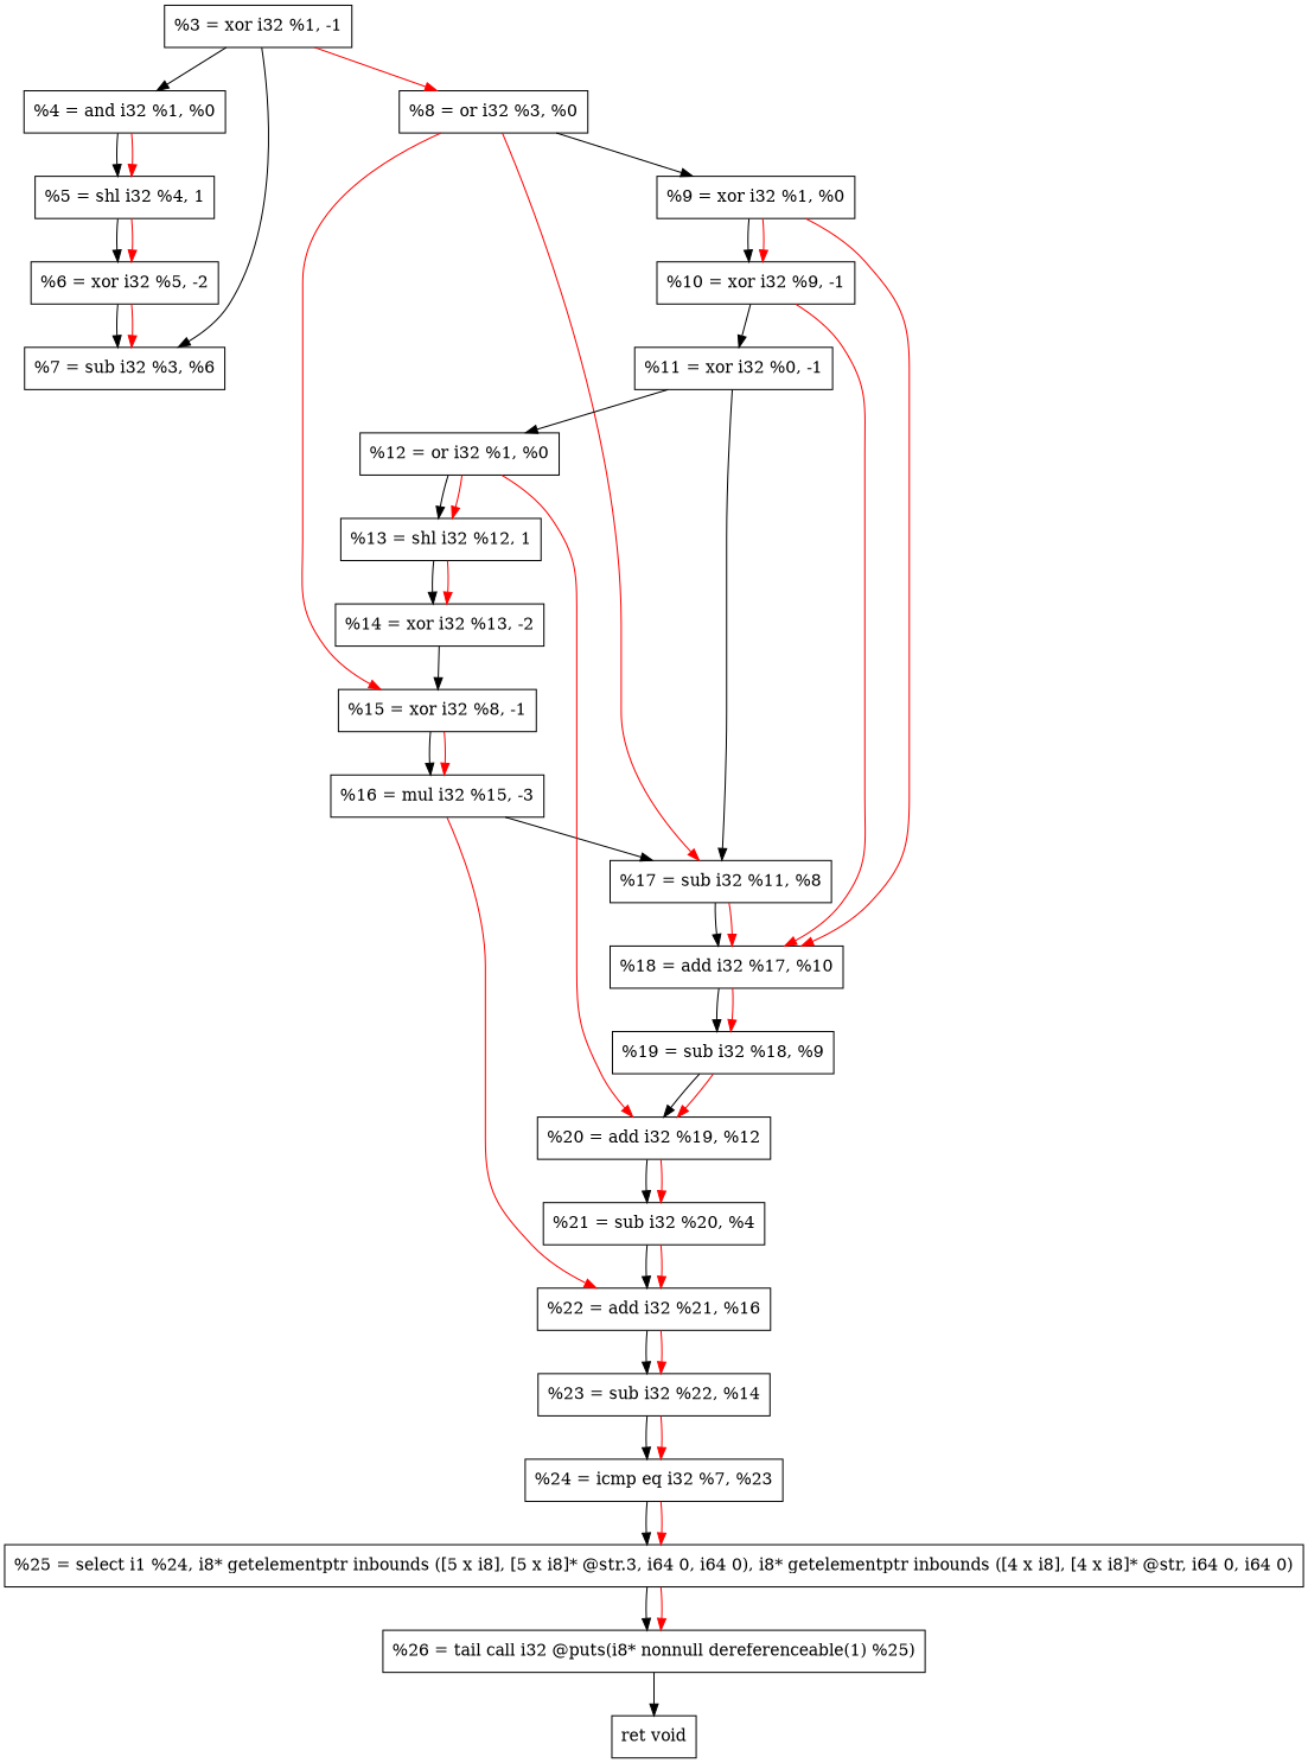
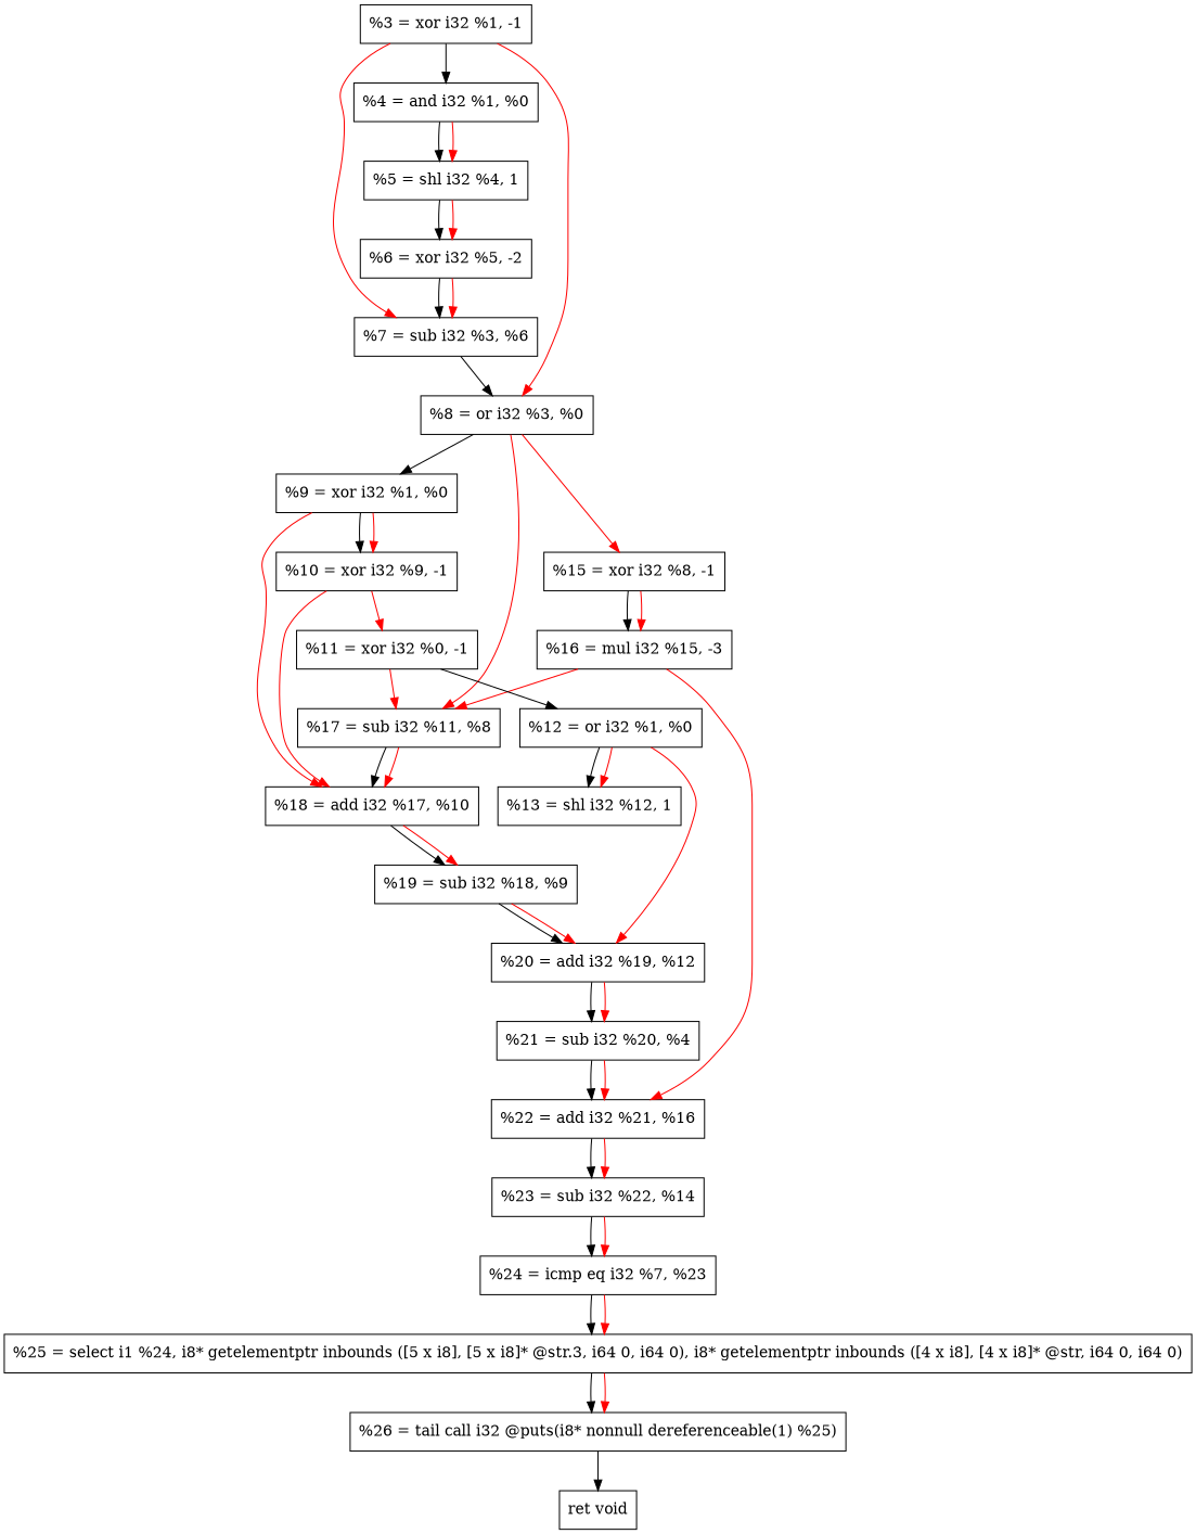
  digraph {
    node [shape=record]
    edge [color=red]
    n1 [label="  %3 = xor i32 %1, -1"]
    n2 [label="  %4 = and i32 %1, %0"]
    n3 [label="  %7 = sub i32 %3, %6"]
    n4 [label="  %8 = or i32 %3, %0"]
    n5 [label="  %5 = shl i32 %4, 1"]
    n6 [label="  %9 = xor i32 %1, %0"]
    n7 [label="  %15 = xor i32 %8, -1"]
    n8 [label="  %17 = sub i32 %11, %8"]
    n9 [label="  %6 = xor i32 %5, -2"]
    n10 [label="  %21 = sub i32 %20, %4"]
    n11 [label="  %22 = add i32 %21, %16"]
    n12 [label="  %24 = icmp eq i32 %7, %23"]
    n13 [label="  %25 = select i1 %24, i8* getelementptr inbounds ([5 x i8], [5 x i8]* @str.3, i64 0, i64 0), i8* getelementptr inbounds ([4 x i8], [4 x i8]* @str, i64 0, i64 0)"]
    n14 [label="  %10 = xor i32 %9, -1"]
    n15 [label="  %18 = add i32 %17, %10"]
    n16 [label="  %16 = mul i32 %15, -3"]
    n17 [label="  %11 = xor i32 %0, -1"]
    n18 [label="  %19 = sub i32 %18, %9"]
    n19 [label="  %20 = add i32 %19, %12"]
    n20 [label="  %12 = or i32 %1, %0"]
    n21 [label="  %13 = shl i32 %12, 1"]
-   n22 [label="  %14 = xor i32 %13, -2"]
    n23 [label="  %23 = sub i32 %22, %14"]
    n24 [label="  %26 = tail call i32 @puts(i8* nonnull dereferenceable(1) %25)"]
    n25 [label="  ret void"]
    n1 -> n2 [color=""]
-   n1 -> n3 [color=black]
+   n1 -> n3
    n1 -> n4
    n2 -> n5 [color=""]
    n2 -> n5
+   n3 -> n4 [color=""]
    n4 -> n6 [color=""]
    n4 -> n7
    n4 -> n8
    n5 -> n9 [color=""]
    n5 -> n9
    n6 -> n14 [color=""]
    n6 -> n14
    n6 -> n15
    n7 -> n16 [color=""]
    n7 -> n16
    n8 -> n15 [color=""]
    n8 -> n15
    n9 -> n3 [color=""]
    n9 -> n3
    n10 -> n11 [color=""]
    n10 -> n11
    n11 -> n23 [color=""]
    n11 -> n23
    n12 -> n13 [color=""]
    n12 -> n13
    n13 -> n24 [color=""]
    n13 -> n24
    n14 -> n15
-   n14 -> n17 [color=""]
+   n14 -> n17
    n15 -> n18 [color=""]
    n15 -> n18
-   n16 -> n8 [color=""]
+   n16 -> n8
    n16 -> n11
-   n17 -> n8 [color=black]
+   n17 -> n8
    n17 -> n20 [color=""]
    n18 -> n19 [color=""]
    n18 -> n19
    n19 -> n10 [color=""]
    n19 -> n10
    n20 -> n19
    n20 -> n21 [color=""]
    n20 -> n21
-   n21 -> n22 [color=""]
-   n21 -> n22
-   n22 -> n7 [color=""]
    n23 -> n12 [color=""]
    n23 -> n12
    n24 -> n25 [color=""]
  }
